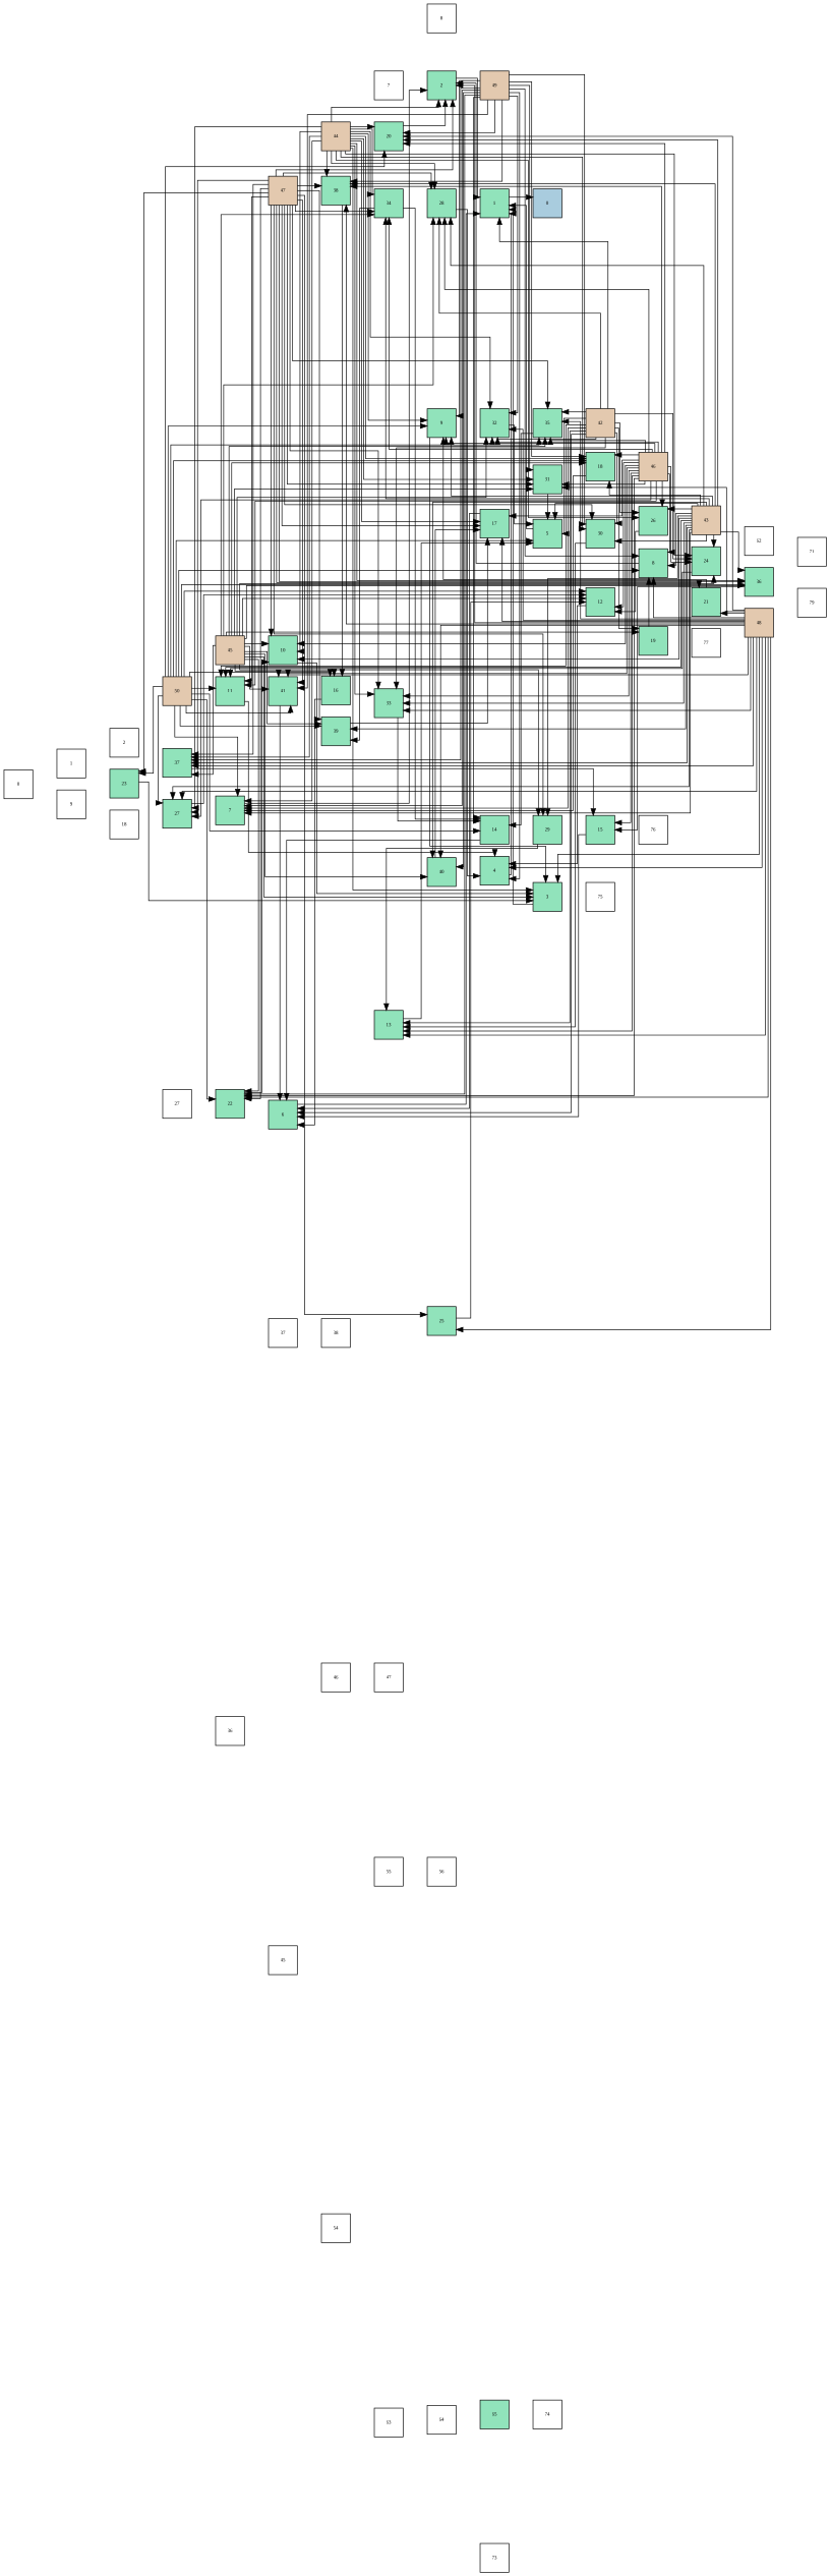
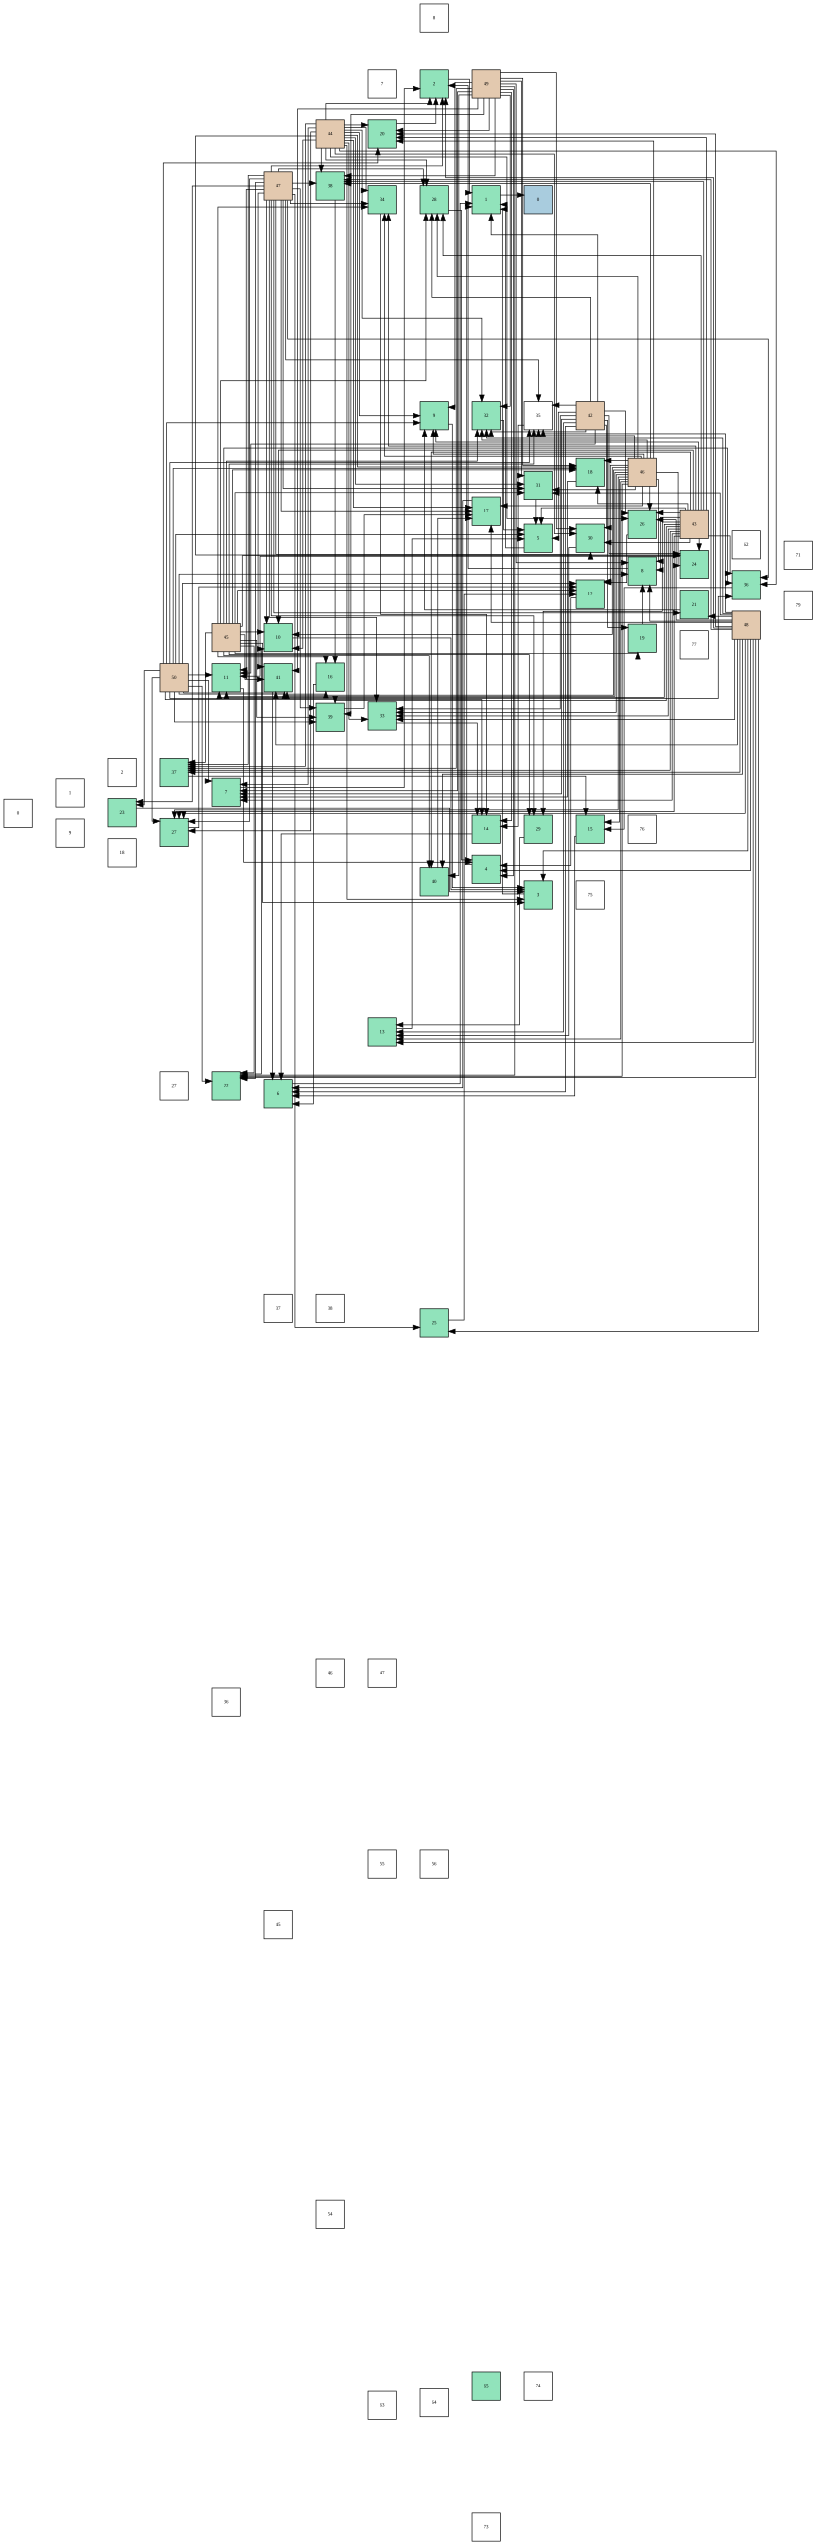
  digraph {
    fontname="Liberation Serif"
    rank=same
    rankdir=LR
    splines=ortho
    node [fillcolor="#91e3bb" fixedsize=true fontname="Liberation Serif" fontsize=8 shape=square style=filled]
    edge [constraint=false fontname="Liberation Serif" style=vis]
    n1 [fillcolor="#ffffff" label=0 width=0.6]
    n2 [fillcolor="#ffffff" label=1 width=0.6]
    n3 [fillcolor="#ffffff" label=9 width=0.6]
    n4 [fillcolor="#ffffff" label=2 width=0.6]
    n5 [label=23 width=0.6]
    n6 [fillcolor="#ffffff" label=18 width=0.6]
    n7 [fillcolor="#e3c9af" label=50 width=0.6]
    n8 [label=37 width=0.6]
    n9 [label=27 width=0.6]
    n10 [label=3 width=0.6]
    n11 [fillcolor="#e3c9af" label=45 width=0.6]
    n12 [label=11 width=0.6]
    n13 [label=20 width=0.6]
    n14 [label=7 width=0.6]
    n15 [label=41 width=0.6]
    n16 [label=16 width=0.6]
    n17 [label=22 width=0.6]
    n18 [label=39 width=0.6]
    n19 [label=9 width=0.6]
-   n20 [label=35 width=0.6]
+   n20 [fillcolor="#ffffff" label=35 width=0.6]
    n21 [label=18 width=0.6]
    n22 [label=14 width=0.6]
    n23 [label=5 width=0.6]
    n24 [label=12 width=0.6]
    n25 [label=8 width=0.6]
    n26 [label=36 width=0.6]
    n27 [label=15 width=0.6]
    n28 [fillcolor="#e3c9af" label=47 width=0.6]
    n29 [label=10 width=0.6]
    n30 [label=34 width=0.6]
    n31 [label=28 width=0.6]
    n32 [label=32 width=0.6]
    n33 [label=40 width=0.6]
    n34 [label=31 width=0.6]
    n35 [label=29 width=0.6]
    n36 [label=24 width=0.6]
    n37 [label=19 width=0.6]
    n38 [label=4 width=0.6]
    n39 [label=2 width=0.6]
    n40 [label=6 width=0.6]
    n41 [label=33 width=0.6]
    n42 [fillcolor="#ffffff" label=37 width=0.6]
    n43 [label=17 width=0.6]
    n44 [label=13 width=0.6]
    n45 [fillcolor="#e3c9af" label=42 width=0.6]
    n46 [label=26 width=0.6]
    n47 [fillcolor="#e3c9af" label=46 width=0.6]
    n48 [label=30 width=0.6]
    n49 [label=1 width=0.6]
    n50 [label=21 width=0.6]
    n51 [fillcolor="#ffffff" label=71 width=0.6]
    n52 [fillcolor="#ffffff" label=79 width=0.6]
    n53 [fillcolor="#e3c9af" label=44 width=0.6]
    n54 [label=38 width=0.6]
    n55 [label=25 width=0.6]
    n56 [fillcolor="#ffffff" label=62 width=0.6]
    n57 [fillcolor="#ffffff" label=75 width=0.6]
    n58 [fillcolor="#ffffff" label=77 width=0.6]
    n59 [fillcolor="#ffffff" label=7 width=0.6]
    n60 [fillcolor="#e3c9af" label=49 width=0.6]
    n61 [fillcolor="#e3c9af" label=48 width=0.6]
    n62 [fillcolor="#ffffff" label=8 width=0.6]
    n63 [fillcolor="#e3c9af" label=43 width=0.6]
    n64 [fillcolor="#a9ccde" label=0 width=0.6]
    n65 [fillcolor="#ffffff" label=27 width=0.6]
    n66 [fillcolor="#ffffff" label=76 width=0.6]
    n67 [fillcolor="#ffffff" label=36 width=0.6]
    n68 [fillcolor="#ffffff" label=38 width=0.6]
    n69 [fillcolor="#ffffff" label=45 width=0.6]
    n70 [fillcolor="#ffffff" label=46 width=0.6]
    n71 [fillcolor="#ffffff" label=47 width=0.6]
    n72 [fillcolor="#ffffff" label=54 width=0.6]
    n73 [fillcolor="#ffffff" label=55 width=0.6]
    n74 [fillcolor="#ffffff" label=56 width=0.6]
    n75 [fillcolor="#ffffff" label=63 width=0.6]
    n76 [fillcolor="#ffffff" label=64 width=0.6]
    n77 [label=65 width=0.6]
    n78 [fillcolor="#ffffff" label=73 width=0.6]
    n79 [fillcolor="#ffffff" label=74 width=0.6]
    n1 -> n2 [constraint=true style=invis]
    n1 -> n3 [constraint=true style=invis]
    n2 -> n4 [constraint=true style=invis]
    n2 -> n5 [constraint=true style=invis]
    n3 -> n5 [constraint=true style=invis]
    n3 -> n6 [constraint=true style=invis]
    n4 -> n7 [constraint=true style=invis]
    n4 -> n8 [constraint=true style=invis]
    n5 -> n8 [constraint=true style=invis]
    n5 -> n9 [constraint=true style=invis]
    n5 -> n10
    n6 -> n9 [constraint=true style=invis]
    n6 -> n65 [constraint=true style=invis]
    n7 -> n5
    n7 -> n9
    n7 -> n11 [constraint=true style=invis]
    n7 -> n12
    n7 -> n12 [constraint=true style=invis]
    n7 -> n13
    n7 -> n14
    n7 -> n15
    n7 -> n16
    n7 -> n17
    n7 -> n18
    n7 -> n19
    n7 -> n20
    n7 -> n21
    n7 -> n22
    n7 -> n23
    n7 -> n24
    n7 -> n25
    n7 -> n26
    n8 -> n12 [constraint=true style=invis]
    n8 -> n14 [constraint=true style=invis]
    n8 -> n27
    n9 -> n14 [constraint=true style=invis]
    n9 -> n17 [constraint=true style=invis]
    n9 -> n24
    n10 -> n27 [constraint=true style=invis]
    n10 -> n49
    n10 -> n57 [constraint=true style=invis]
    n11 -> n8
    n11 -> n10
    n11 -> n15
    n11 -> n16
    n11 -> n17
    n11 -> n18
    n11 -> n20
    n11 -> n21
    n11 -> n24
    n11 -> n26
    n11 -> n28 [constraint=true style=invis]
    n11 -> n29
    n11 -> n29 [constraint=true style=invis]
    n11 -> n30
    n11 -> n31
    n11 -> n32
    n11 -> n33
    n11 -> n34
    n11 -> n35
    n11 -> n36
    n11 -> n37
    n12 -> n15 [constraint=true style=invis]
    n12 -> n29 [constraint=true style=invis]
    n12 -> n38
    n13 -> n31 [constraint=true style=invis]
    n13 -> n39
    n13 -> n39 [constraint=true style=invis]
    n14 -> n15 [constraint=true style=invis]
    n14 -> n39
    n14 -> n40 [constraint=true style=invis]
    n15 -> n16 [constraint=true style=invis]
    n15 -> n18 [constraint=true style=invis]
    n15 -> n40
    n16 -> n30 [constraint=true style=invis]
    n16 -> n40
    n16 -> n41 [constraint=true style=invis]
    n17 -> n29
    n17 -> n40 [constraint=true style=invis]
    n17 -> n42 [constraint=true style=invis]
    n18 -> n41 [constraint=true style=invis]
    n18 -> n43
    n18 -> n44 [constraint=true style=invis]
    n19 -> n10
    n19 -> n32 [constraint=true style=invis]
    n19 -> n43 [constraint=true style=invis]
    n20 -> n21 [constraint=true style=invis]
    n20 -> n22
    n20 -> n45 [constraint=true style=invis]
    n21 -> n14
    n21 -> n46 [constraint=true style=invis]
    n21 -> n47 [constraint=true style=invis]
    n22 -> n23 [constraint=true style=invis]
    n22 -> n35 [constraint=true style=invis]
    n22 -> n40
    n23 -> n24 [constraint=true style=invis]
    n23 -> n48 [constraint=true style=invis]
    n23 -> n49
    n24 -> n25 [constraint=true style=invis]
    n24 -> n37 [constraint=true style=invis]
    n24 -> n38
    n25 -> n36 [constraint=true style=invis]
    n25 -> n39
    n25 -> n50 [constraint=true style=invis]
    n26 -> n27
    n26 -> n51 [constraint=true style=invis]
    n26 -> n52 [constraint=true style=invis]
    n27 -> n37 [constraint=true style=invis]
    n27 -> n40
    n27 -> n66 [constraint=true style=invis]
    n28 -> n5
    n28 -> n8
    n28 -> n9
    n28 -> n12
    n28 -> n15
    n28 -> n17
    n28 -> n18
    n28 -> n20
    n28 -> n26
    n28 -> n29
    n28 -> n30
    n28 -> n31
    n28 -> n34
    n28 -> n35
    n28 -> n39
    n28 -> n41
    n28 -> n43
    n28 -> n48
    n28 -> n50
    n28 -> n53 [constraint=true style=invis]
    n28 -> n54
    n28 -> n54 [constraint=true style=invis]
    n28 -> n55
    n29 -> n10
    n29 -> n16 [constraint=true style=invis]
    n29 -> n54 [constraint=true style=invis]
    n30 -> n19 [constraint=true style=invis]
    n30 -> n22
    n30 -> n31 [constraint=true style=invis]
    n31 -> n32 [constraint=true style=invis]
    n31 -> n38
    n31 -> n49 [constraint=true style=invis]
    n32 -> n20 [constraint=true style=invis]
    n32 -> n23
    n32 -> n34 [constraint=true style=invis]
    n33 -> n22 [constraint=true style=invis]
    n33 -> n43
    n33 -> n43 [constraint=true style=invis]
    n34 -> n21 [constraint=true style=invis]
    n34 -> n23
    n34 -> n48 [constraint=true style=invis]
    n35 -> n24 [constraint=true style=invis]
    n35 -> n27 [constraint=true style=invis]
    n35 -> n44
    n36 -> n12
    n36 -> n26 [constraint=true style=invis]
    n36 -> n56 [constraint=true style=invis]
    n37 -> n25
    n37 -> n50 [constraint=true style=invis]
    n37 -> n58 [constraint=true style=invis]
    n38 -> n10 [constraint=true style=invis]
    n38 -> n35 [constraint=true style=invis]
    n38 -> n49
    n39 -> n49
    n39 -> n49 [constraint=true style=invis]
    n39 -> n60 [constraint=true style=invis]
    n40 -> n18 [constraint=true style=invis]
    n40 -> n49
    n40 -> n68 [constraint=true style=invis]
    n41 -> n19 [constraint=true style=invis]
    n41 -> n22
    n41 -> n33 [constraint=true style=invis]
    n42 -> n68 [constraint=true style=invis]
    n42 -> n70 [constraint=true style=invis]
    n43 -> n23 [constraint=true style=invis]
    n43 -> n34 [constraint=true style=invis]
    n43 -> n40
    n44 -> n23
    n44 -> n33 [constraint=true style=invis]
    n44 -> n55 [constraint=true style=invis]
    n45 -> n12
    n45 -> n14
    n45 -> n20
    n45 -> n23
    n45 -> n31
    n45 -> n32
    n45 -> n36
    n45 -> n37
    n45 -> n40
    n45 -> n41
    n45 -> n44
    n45 -> n46
    n45 -> n47 [constraint=true style=invis]
    n45 -> n48
    n45 -> n49
    n46 -> n24
    n46 -> n36 [constraint=true style=invis]
    n46 -> n63 [constraint=true style=invis]
    n47 -> n9
    n47 -> n12
    n47 -> n13
    n47 -> n15
    n47 -> n17
    n47 -> n19
    n47 -> n20
    n47 -> n21
    n47 -> n24
    n47 -> n25
    n47 -> n27
    n47 -> n29
    n47 -> n30
    n47 -> n31
    n47 -> n32
    n47 -> n34
    n47 -> n36
    n47 -> n41
    n47 -> n43
    n47 -> n44
    n47 -> n46
    n47 -> n54
    n47 -> n63 [constraint=true style=invis]
    n48 -> n25 [constraint=true style=invis]
    n48 -> n44
    n48 -> n46 [constraint=true style=invis]
    n49 -> n20 [constraint=true style=invis]
    n49 -> n64
    n49 -> n64 [constraint=true style=invis]
    n50 -> n19
    n50 -> n26 [constraint=true style=invis]
    n50 -> n61 [constraint=true style=invis]
    n53 -> n8
    n53 -> n9
    n53 -> n10
    n53 -> n13
    n53 -> n13 [constraint=true style=invis]
    n53 -> n14
    n53 -> n19
    n53 -> n21
    n53 -> n26
    n53 -> n29
    n53 -> n30
    n53 -> n31
    n53 -> n32
    n53 -> n34
    n53 -> n36
    n53 -> n39
    n53 -> n41
    n53 -> n43
    n53 -> n46
    n53 -> n48
    n53 -> n54
    n53 -> n59 [constraint=true style=invis]
    n54 -> n13 [constraint=true style=invis]
    n54 -> n16
    n54 -> n30 [constraint=true style=invis]
    n55 -> n22 [constraint=true style=invis]
    n55 -> n24
    n55 -> n38 [constraint=true style=invis]
    n56 -> n51 [constraint=true style=invis]
    n57 -> n66 [constraint=true style=invis]
    n58 -> n61 [constraint=true style=invis]
    n59 -> n39 [constraint=true style=invis]
    n59 -> n62 [constraint=true style=invis]
    n60 -> n8
    n60 -> n13
    n60 -> n14
    n60 -> n15
    n60 -> n17
-   n30 -> n18
+   n60 -> n18
    n60 -> n19
    n60 -> n21
    n60 -> n22
    n60 -> n25
    n60 -> n32
    n60 -> n33
    n60 -> n34
    n60 -> n38
    n60 -> n48
    n60 -> n54
    n60 -> n64 [constraint=true style=invis]
    n61 -> n8
    n61 -> n9
    n61 -> n10
    n61 -> n13
    n61 -> n15
    n61 -> n17
    n61 -> n20
    n61 -> n25
    n61 -> n32
    n61 -> n33
    n61 -> n34
    n61 -> n38
    n61 -> n39
    n61 -> n41
    n61 -> n43
    n61 -> n44
+   n61 -> n46
    n61 -> n50
    n61 -> n52 [constraint=true style=invis]
    n61 -> n54
    n61 -> n55
    n62 -> n60 [constraint=true style=invis]
    n63 -> n8
    n63 -> n9
    n63 -> n12
    n63 -> n13
    n63 -> n14
    n63 -> n18
    n63 -> n19
    n63 -> n21
    n63 -> n23
    n63 -> n25
    n63 -> n26
    n63 -> n29
    n63 -> n30
    n63 -> n31
    n63 -> n33
    n63 -> n35
    n63 -> n36
    n63 -> n41
    n63 -> n46
    n63 -> n48
    n63 -> n54
    n63 -> n56 [constraint=true style=invis]
    n64 -> n45 [constraint=true style=invis]
    n65 -> n17 [constraint=true style=invis]
    n65 -> n67 [constraint=true style=invis]
    n66 -> n58 [constraint=true style=invis]
    n67 -> n42 [constraint=true style=invis]
    n67 -> n69 [constraint=true style=invis]
    n68 -> n44 [constraint=true style=invis]
    n68 -> n71 [constraint=true style=invis]
    n69 -> n70 [constraint=true style=invis]
    n69 -> n72 [constraint=true style=invis]
    n70 -> n71 [constraint=true style=invis]
    n70 -> n73 [constraint=true style=invis]
    n71 -> n55 [constraint=true style=invis]
    n71 -> n74 [constraint=true style=invis]
    n72 -> n73 [constraint=true style=invis]
    n72 -> n75 [constraint=true style=invis]
    n73 -> n74 [constraint=true style=invis]
    n73 -> n76 [constraint=true style=invis]
    n74 -> n38 [constraint=true style=invis]
    n74 -> n77 [constraint=true style=invis]
    n75 -> n76 [constraint=true style=invis]
    n76 -> n77 [constraint=true style=invis]
    n76 -> n78 [constraint=true style=invis]
    n77 -> n10 [constraint=true style=invis]
    n77 -> n79 [constraint=true style=invis]
    n78 -> n79 [constraint=true style=invis]
    n79 -> n57 [constraint=true style=invis]
  }
